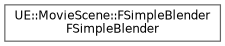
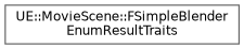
  digraph {
    rankdir=LR
-   n1 [color=grey40 fillcolor=white fontname=Helvetica fontsize=10 height=0.2 label="UE::MovieScene::FSimpleBlender\lFSimpleBlender" shape=box style=filled width=0.4]
+   n1 [color=grey40 fillcolor=white fontname=Helvetica fontsize=10 height=0.2 label="UE::MovieScene::FSimpleBlender\lEnumResultTraits" shape=box style=filled width=0.4]
  }
